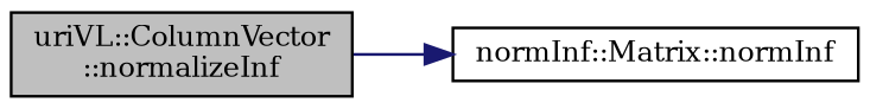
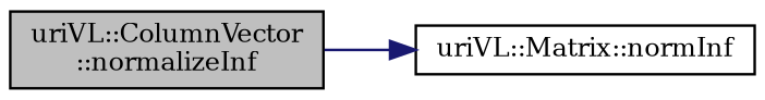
  digraph {
    rankdir=LR
    fontname="DejaVu Serif"
    node [color=black fontname="DejaVu Serif" fontsize=10 shape=record style=filled]
    n1 [fillcolor=grey75 fontcolor=black height=0.2 label="uriVL::ColumnVector\l::normalizeInf" width=0.4]
-   n2 [fillcolor=white height=0.2 label="normInf::Matrix::normInf" width=0.4]
+   n2 [fillcolor=white height=0.2 label="uriVL::Matrix::normInf" width=0.4]
    n1 -> n2 [color=midnightblue fontname="DejaVu Serif" fontsize=10 labelfontname=Helvetica labelfontsize=10 style=solid]
  }
